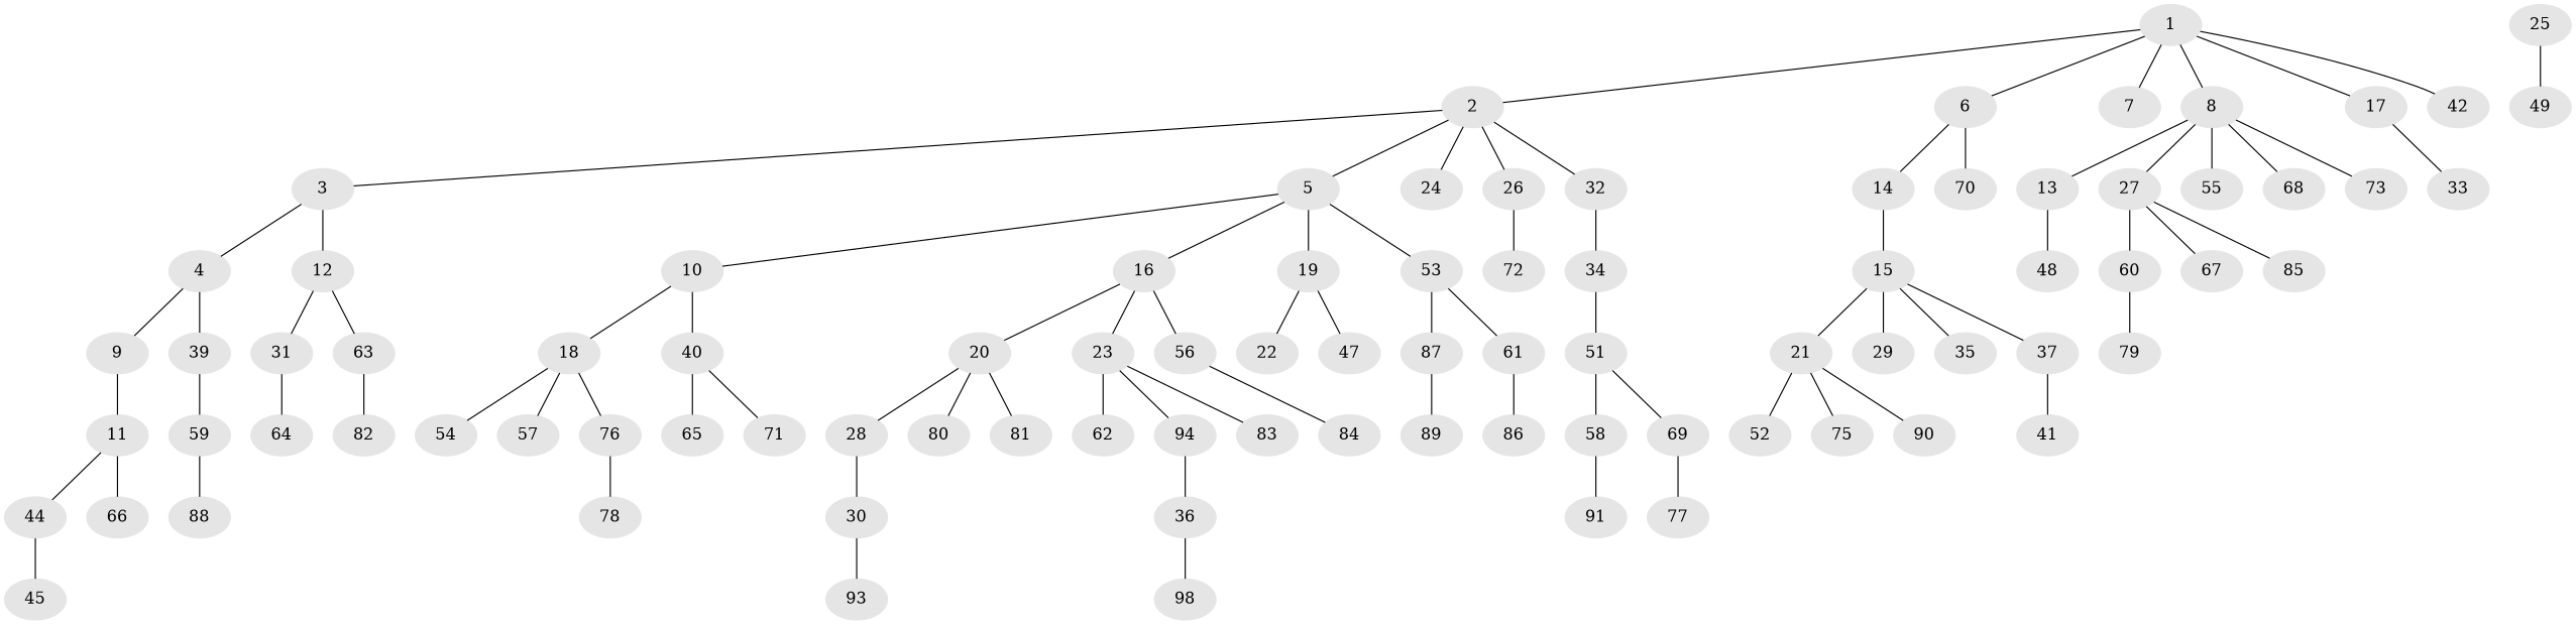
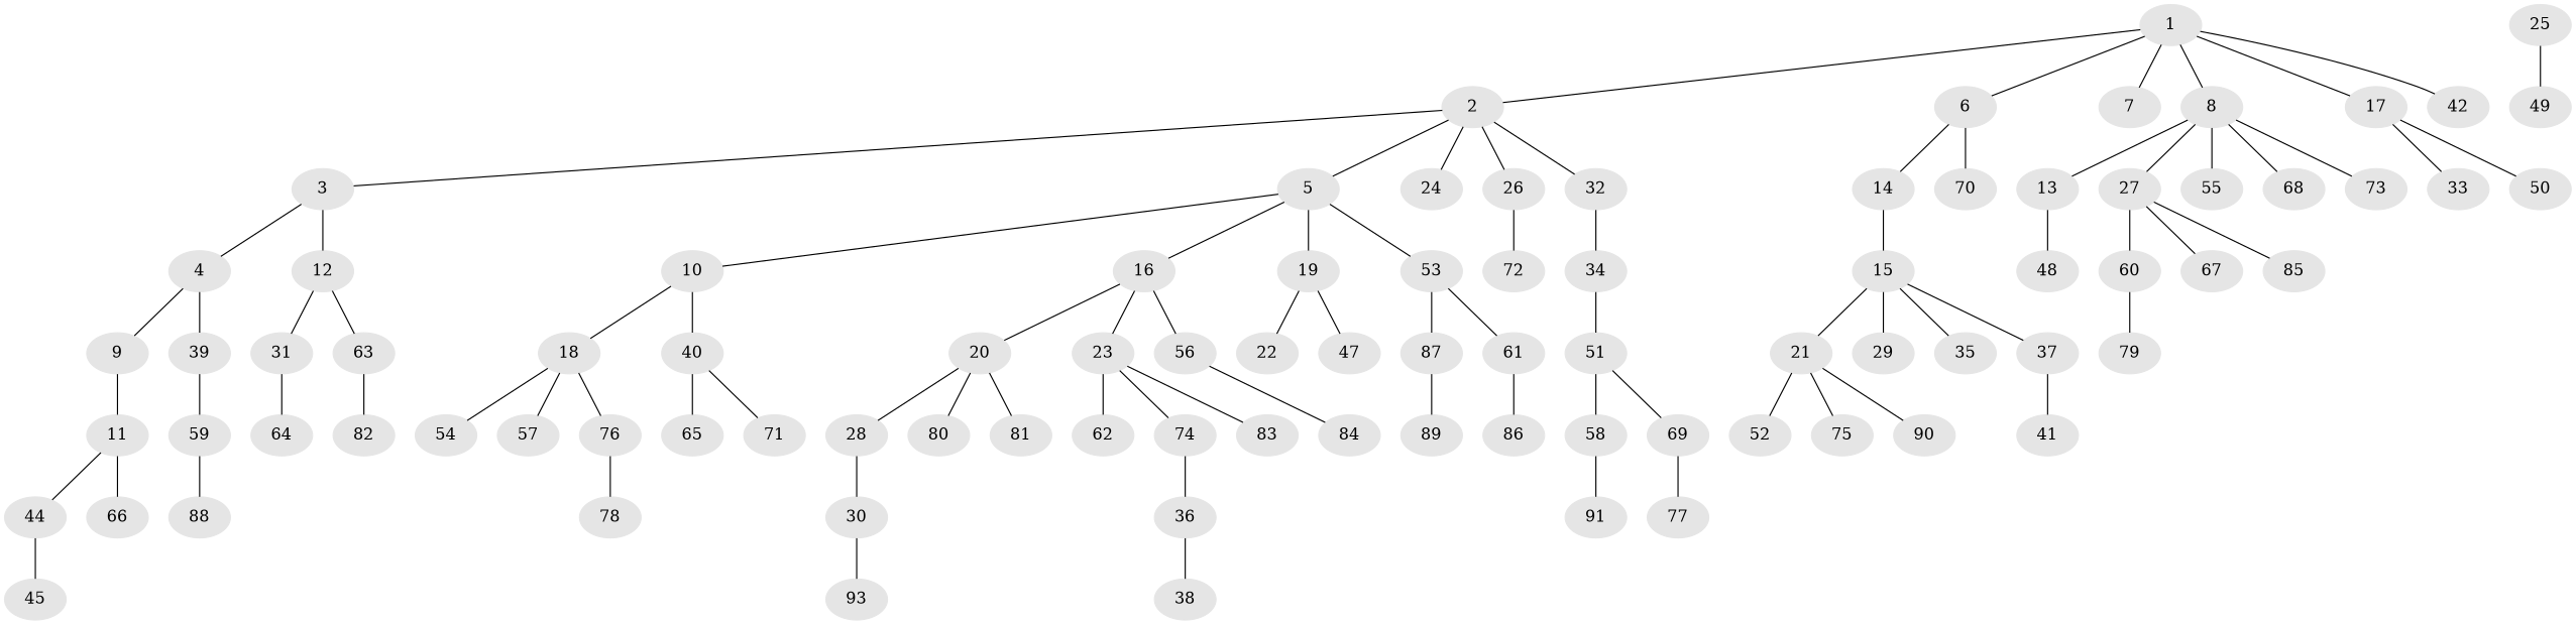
  graph {
    node [color=gray90 style=filled]
    1
    2
    6
    7
    8
    17
    42
    3
    5
    24
    26
    32
    14
    70
    13
    27
    55
    68
    73
    33
+   50
    4
    12
    10
    16
    19
    53
    72
    34
    9
    39
    31
    63
    11
    25
    49
    59
    18
    40
    20
    23
    56
    22
    47
    87
    61
    15
    48
    60
    67
    85
    44
    66
    54
    57
    76
    65
    71
    45
    64
    82
    21
    29
    35
    37
    52
    75
    90
    41
    28
    80
    81
    62
-   74 [label=94]
+   74
    83
    36
-   38 [label=98]
+   38
    84
    78
    89
    30
    79
    n83 [label=93]
    51
    58
    69
    88
    91
    77
    86
    1 -- 2
    1 -- 6
    1 -- 7
    1 -- 8
    1 -- 17
    1 -- 42
    2 -- 3
    2 -- 5
    2 -- 24
    2 -- 26
    2 -- 32
    6 -- 14
    6 -- 70
    8 -- 13
    8 -- 27
    8 -- 55
    8 -- 68
    8 -- 73
    17 -- 33
+   17 -- 50
    3 -- 4
    3 -- 12
    5 -- 10
    5 -- 16
    5 -- 19
    5 -- 53
    26 -- 72
    32 -- 34
    14 -- 15
    13 -- 48
    27 -- 60
    27 -- 67
    27 -- 85
    4 -- 9
    4 -- 39
    12 -- 31
    12 -- 63
    10 -- 18
    10 -- 40
    16 -- 20
    16 -- 23
    16 -- 56
    19 -- 22
    19 -- 47
    53 -- 87
    53 -- 61
    34 -- 51
    9 -- 11
    39 -- 59
    31 -- 64
    63 -- 82
    11 -- 44
    11 -- 66
    25 -- 49
    59 -- 88
    18 -- 54
    18 -- 57
    18 -- 76
    40 -- 65
    40 -- 71
    20 -- 28
    20 -- 80
    20 -- 81
    23 -- 62
    23 -- 74
    23 -- 83
    56 -- 84
    87 -- 89
    61 -- 86
    15 -- 21
    15 -- 29
    15 -- 35
    15 -- 37
    60 -- 79
    44 -- 45
    76 -- 78
    21 -- 52
    21 -- 75
    21 -- 90
    37 -- 41
    28 -- 30
    74 -- 36
    36 -- 38
    30 -- n83
    51 -- 58
    51 -- 69
    58 -- 91
    69 -- 77
  }
